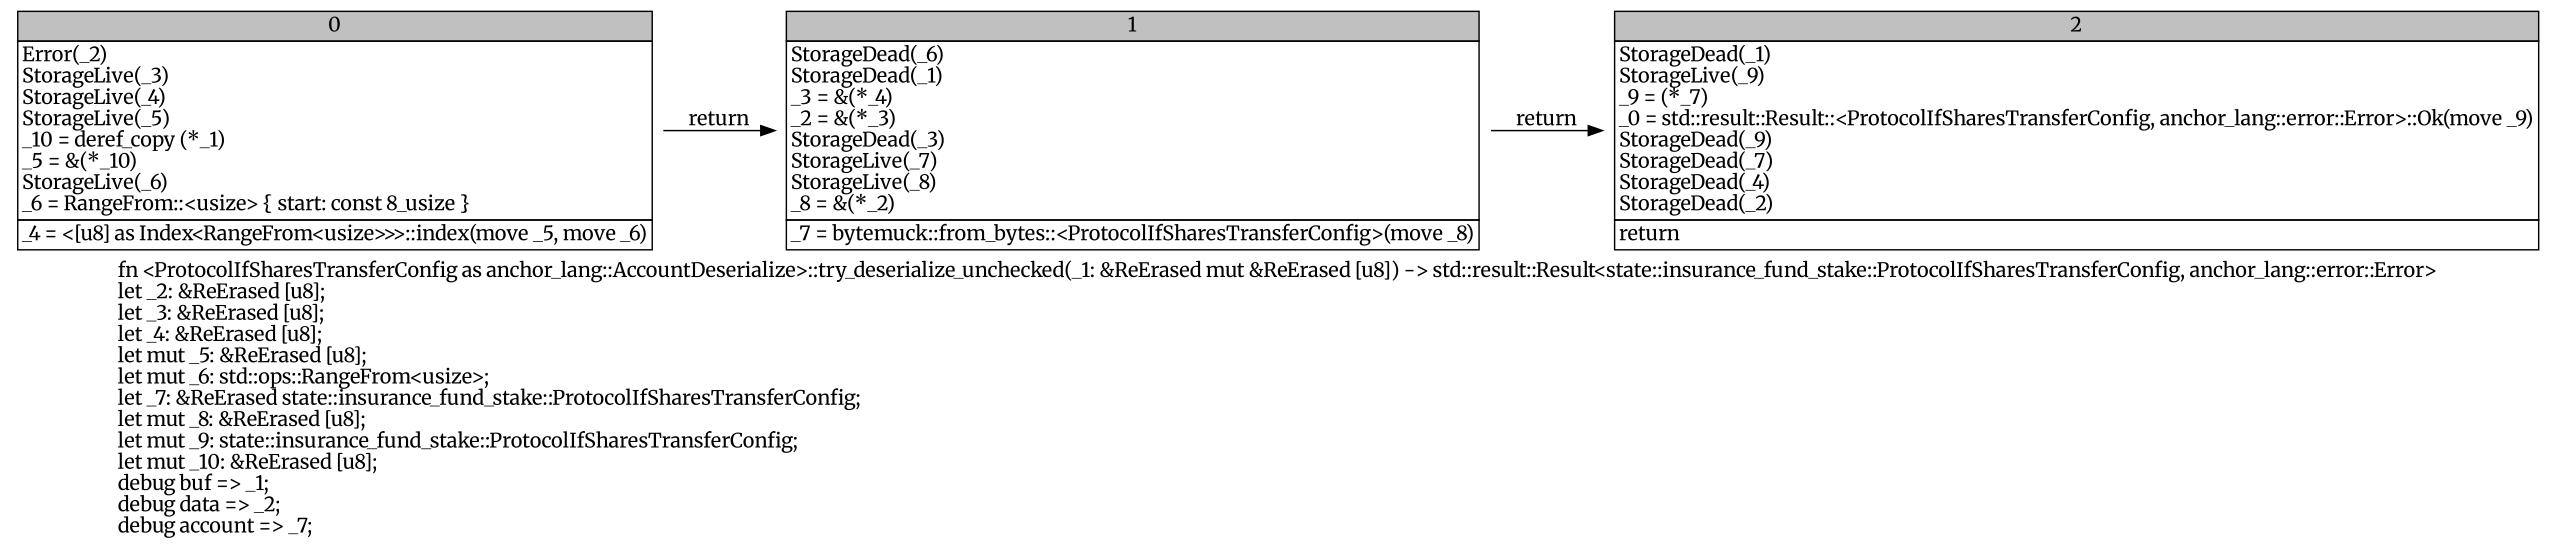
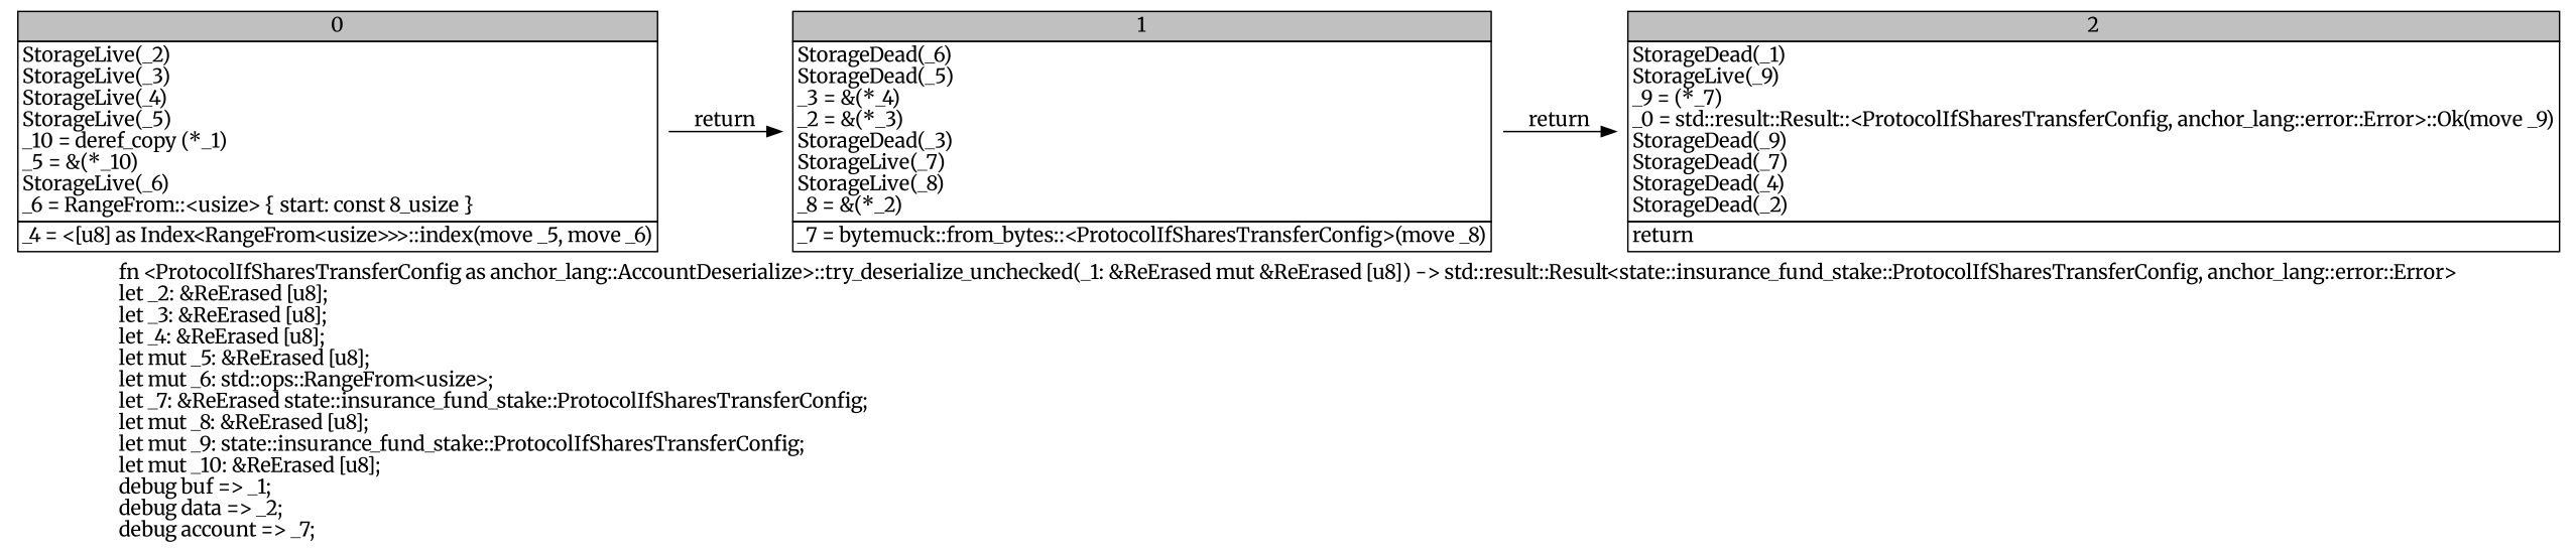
  digraph {
    fontname=Merriweather
    label=<fn &lt;ProtocolIfSharesTransferConfig as anchor_lang::AccountDeserialize&gt;::try_deserialize_unchecked(_1: &amp;ReErased mut &amp;ReErased [u8]) -&gt; std::result::Result&lt;state::insurance_fund_stake::ProtocolIfSharesTransferConfig, anchor_lang::error::Error&gt;<br align="left"/>let _2: &amp;ReErased [u8];<br align="left"/>let _3: &amp;ReErased [u8];<br align="left"/>let _4: &amp;ReErased [u8];<br align="left"/>let mut _5: &amp;ReErased [u8];<br align="left"/>let mut _6: std::ops::RangeFrom&lt;usize&gt;;<br align="left"/>let _7: &amp;ReErased state::insurance_fund_stake::ProtocolIfSharesTransferConfig;<br align="left"/>let mut _8: &amp;ReErased [u8];<br align="left"/>let mut _9: state::insurance_fund_stake::ProtocolIfSharesTransferConfig;<br align="left"/>let mut _10: &amp;ReErased [u8];<br align="left"/>debug buf =&gt; _1;<br align="left"/>debug data =&gt; _2;<br align="left"/>debug account =&gt; _7;<br align="left"/>>
    rankdir=LR
    node [fontname=Merriweather shape=none]
    edge [fontname=Merriweather]
-   n1 [label=<<table border="0" cellborder="1" cellspacing="0"><tr><td bgcolor="gray" align="center" colspan="1">0</td></tr><tr><td align="left" balign="left">Error(_2)<br/>StorageLive(_3)<br/>StorageLive(_4)<br/>StorageLive(_5)<br/>_10 = deref_copy (*_1)<br/>_5 = &amp;(*_10)<br/>StorageLive(_6)<br/>_6 = RangeFrom::&lt;usize&gt; { start: const 8_usize }<br/></td></tr><tr><td align="left">_4 = &lt;[u8] as Index&lt;RangeFrom&lt;usize&gt;&gt;&gt;::index(move _5, move _6)</td></tr></table>>]
-   n2 [label=<<table border="0" cellborder="1" cellspacing="0"><tr><td bgcolor="gray" align="center" colspan="1">1</td></tr><tr><td align="left" balign="left">StorageDead(_6)<br/>StorageDead(_1)<br/>_3 = &amp;(*_4)<br/>_2 = &amp;(*_3)<br/>StorageDead(_3)<br/>StorageLive(_7)<br/>StorageLive(_8)<br/>_8 = &amp;(*_2)<br/></td></tr><tr><td align="left">_7 = bytemuck::from_bytes::&lt;ProtocolIfSharesTransferConfig&gt;(move _8)</td></tr></table>>]
+   n1 [label=<<table border="0" cellborder="1" cellspacing="0"><tr><td bgcolor="gray" align="center" colspan="1">0</td></tr><tr><td align="left" balign="left">StorageLive(_2)<br/>StorageLive(_3)<br/>StorageLive(_4)<br/>StorageLive(_5)<br/>_10 = deref_copy (*_1)<br/>_5 = &amp;(*_10)<br/>StorageLive(_6)<br/>_6 = RangeFrom::&lt;usize&gt; { start: const 8_usize }<br/></td></tr><tr><td align="left">_4 = &lt;[u8] as Index&lt;RangeFrom&lt;usize&gt;&gt;&gt;::index(move _5, move _6)</td></tr></table>>]
+   n2 [label=<<table border="0" cellborder="1" cellspacing="0"><tr><td bgcolor="gray" align="center" colspan="1">1</td></tr><tr><td align="left" balign="left">StorageDead(_6)<br/>StorageDead(_5)<br/>_3 = &amp;(*_4)<br/>_2 = &amp;(*_3)<br/>StorageDead(_3)<br/>StorageLive(_7)<br/>StorageLive(_8)<br/>_8 = &amp;(*_2)<br/></td></tr><tr><td align="left">_7 = bytemuck::from_bytes::&lt;ProtocolIfSharesTransferConfig&gt;(move _8)</td></tr></table>>]
    n3 [label=<<table border="0" cellborder="1" cellspacing="0"><tr><td bgcolor="gray" align="center" colspan="1">2</td></tr><tr><td align="left" balign="left">StorageDead(_1)<br/>StorageLive(_9)<br/>_9 = (*_7)<br/>_0 = std::result::Result::&lt;ProtocolIfSharesTransferConfig, anchor_lang::error::Error&gt;::Ok(move _9)<br/>StorageDead(_9)<br/>StorageDead(_7)<br/>StorageDead(_4)<br/>StorageDead(_2)<br/></td></tr><tr><td align="left">return</td></tr></table>>]
    n1 -> n2 [label=return]
    n2 -> n3 [label=return]
  }
